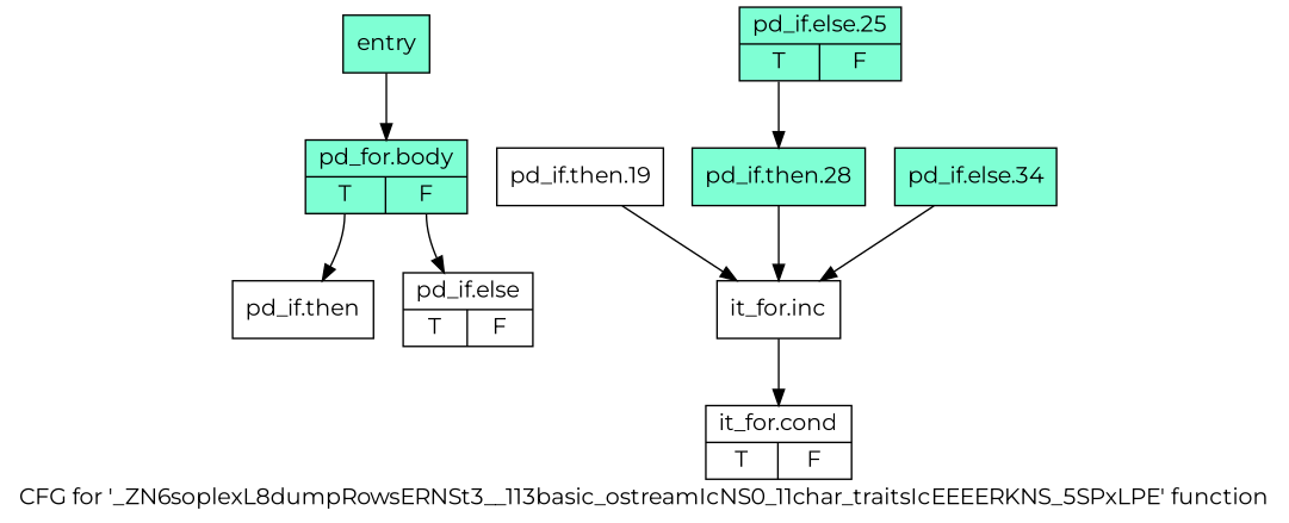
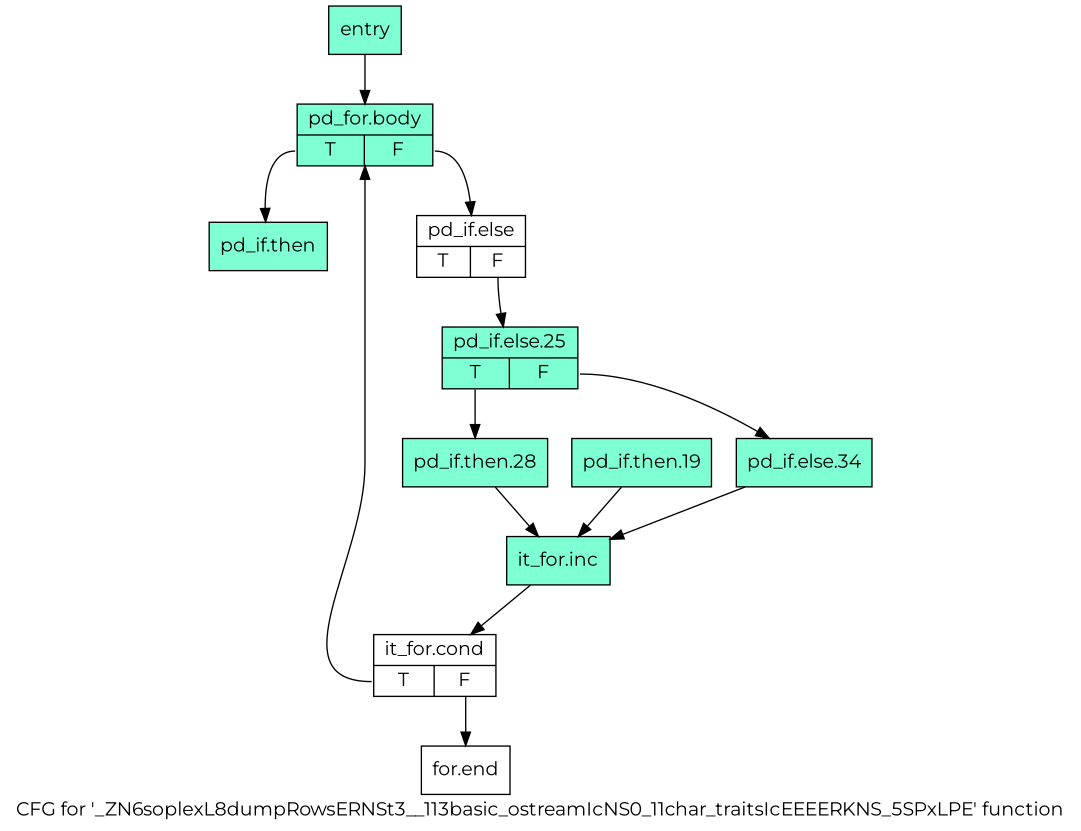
  digraph {
    fontname=Montserrat
    label="CFG for '_ZN6soplexL8dumpRowsERNSt3__113basic_ostreamIcNS0_11char_traitsIcEEEERKNS_5SPxLPE' function"
    node [fillcolor=aquamarine fontname=Montserrat shape=record style=filled]
    edge [fontname=Montserrat]
    n1 [label="{entry}"]
    n2 [label="{pd_for.body|{<s0>T|<s1>F}}"]
    n3 [fillcolor=white label="{it_for.cond|{<s0>T|<s1>F}}"]
-   n5 [fillcolor=white label="{pd_if.then}"]
+   n4 [fillcolor=white label="{for.end}"]
+   n5 [label="{pd_if.then}"]
    n6 [fillcolor=white label="{pd_if.else|{<s0>T|<s1>F}}"]
    n7 [label="{pd_if.else.25|{<s0>T|<s1>F}}"]
-   n8 [fillcolor=white label="{it_for.inc}"]
-   n9 [fillcolor=white label="{pd_if.then.19}"]
+   n8 [label="{it_for.inc}"]
+   n9 [label="{pd_if.then.19}"]
    n10 [label="{pd_if.then.28}"]
    n11 [label="{pd_if.else.34}"]
    n1 -> n2
    n2 -> n5 [tailport=s0]
    n2 -> n6 [tailport=s1]
+   n3 -> n2 [tailport=s0]
+   n3 -> n4 [tailport=s1]
+   n6 -> n7 [tailport=s1]
    n7 -> n10 [tailport=s0]
+   n7 -> n11 [tailport=s1]
    n8 -> n3
    n9 -> n8
    n10 -> n8
    n11 -> n8
  }
